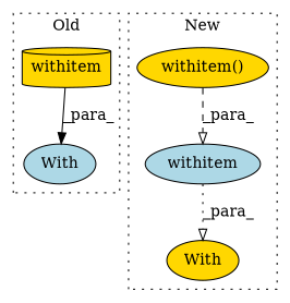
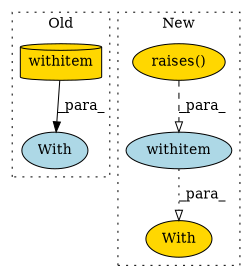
  digraph {
    node [a=39 l=6 shape=ellipse style=filled fillcolor=gold]
    edge [arrowhead=onormal]
    n1 [l="5,42" label=With s="12449,12460" fillcolor=lightblue]
    n2 [a=49 label=withitem s=12454 shape=cylinder]
-   n3 [a=75 l="14,1" label="withitem()" s="10633,10659"]
+   n3 [a=75 l="14,1" label="raises()" s="10633,10659"]
    n4 [l="5,39" label=With s="10628,10639"]
    n5 [a=49 label=withitem s=10633 fillcolor=lightblue]
    subgraph cluster_1 {
      label=Old
      style=dotted
      n1
      n2
    }
    subgraph cluster_2 {
      label=New
      style=dotted
      n3
      n4
      n5
    }
    n2 -> n1 [label=_para_ style=solid arrowhead=normal]
    n3 -> n5 [label=_para_ style=dashed]
    n5 -> n4 [label=_para_ style=dotted]
  }
